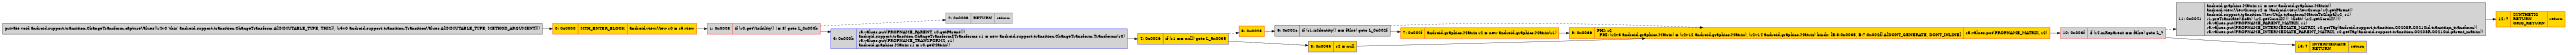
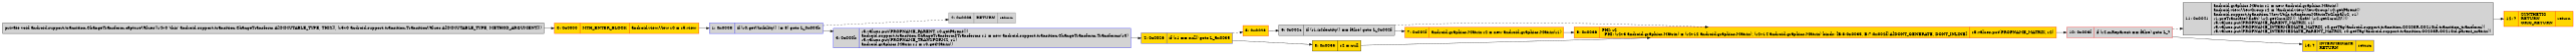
  digraph {
    rankdir=LR
    node [color=red fillcolor=gold shape=record style=filled]
    n1 [label="{0\:\ 0x0000|MTH_ENTER_BLOCK\l|android.view.View r0 = r5.view\l}"]
-   n2 [fillcolor=lightgrey label="{1\:\ 0x0008|if (r0.getVisibility() != 8) goto L_0x000b\l}"]
+   n2 [color=blue fillcolor=lightgrey label="{1\:\ 0x0008|if (r0.getVisibility() != 8) goto L_0x000b\l}"]
    n3 [color=gray40 fillcolor=lightgrey label="{2\:\ 0x000a|RETURN\l|return\l}"]
    n4 [color=blue fillcolor=lightgrey label="{3\:\ 0x000b|r5.values.put(PROPNAME_PARENT, r0.getParent())\landroid.support.transition.ChangeTransform$Transforms r1 = new android.support.transition.ChangeTransform.Transforms(r0)\lr5.values.put(PROPNAME_TRANSFORMS, r1)\landroid.graphics.Matrix r1 = r0.getMatrix()\l}"]
    n5 [color=blue label="{4\:\ 0x0026|if (r1 == null) goto L_5x0035\l}"]
    n6 [label="{5\:\ 0x0028}"]
-   n7 [color=blue label="{8\:\ 0x0035|r2 = null\l}"]
+   n7 [color=black label="{8\:\ 0x0035|r2 = null\l}"]
    n8 [color=black fillcolor=lightgrey label="{6\:\ 0x002c|if (r1.isIdentity() == false) goto L_0x002f\l}"]
    n9 [label="{9\:\ 0x0036|PHI: r2 \l  PHI: (r2v3 android.graphics.Matrix) = (r2v12 android.graphics.Matrix), (r2v14 android.graphics.Matrix) binds: [B:8:0x0035, B:7:0x002f] A[DONT_GENERATE, DONT_INLINE]\l|r5.values.put(PROPNAME_MATRIX, r2)\l}"]
    n10 [label="{7\:\ 0x002f|android.graphics.Matrix r2 = new android.graphics.Matrix(r1)\l}"]
    n11 [fillcolor=lightgrey label="{10\:\ 0x003f|if (r4.mReparent == false) goto L_?\l}"]
    n12 [color=black fillcolor=lightgrey label="{11\:\ 0x0041|android.graphics.Matrix r1 = new android.graphics.Matrix()\landroid.view.ViewGroup r2 = (android.view.ViewGroup) r0.getParent()\landroid.support.transition.ViewUtils.transformMatrixToGlobal(r2, r1)\lr1.preTranslate((float) (\-r2.getScrollX()), (float) (\-r2.getScrollY()))\lr5.values.put(PROPNAME_PARENT_MATRIX, r1)\lr5.values.put(PROPNAME_INTERMEDIATE_MATRIX, r0.getTag(android.support.transition.C0208R.C0210id.transition_transform))\lr5.values.put(PROPNAME_INTERMEDIATE_PARENT_MATRIX, r0.getTag(android.support.transition.C0208R.C0210id.parent_matrix))\l}"]
    n13 [color=blue label="{13\:\ ?|INTERMEDIATE\lRETURN\l|return\l}"]
    n14 [label="{12\:\ ?|SYNTHETIC\lRETURN\lORIG_RETURN\l|return\l}"]
    n15 [color=black fillcolor=lightgrey label="{private void android.support.transition.ChangeTransform.captureValues((r4v0 'this' android.support.transition.ChangeTransform A[IMMUTABLE_TYPE, THIS]), (r5v0 android.support.transition.TransitionValues A[IMMUTABLE_TYPE, METHOD_ARGUMENT])) }"]
    n1 -> n2
    n2 -> n3 [style=dashed]
    n2 -> n4
    n4 -> n5
    n5 -> n6 [style=dashed]
    n5 -> n7
    n6 -> n8
    n7 -> n9
    n8 -> n9 [style=dashed]
    n8 -> n10
    n9 -> n11
    n10 -> n9
    n11 -> n12 [style=dashed]
    n11 -> n13
    n12 -> n14
    n15 -> n1
  }
